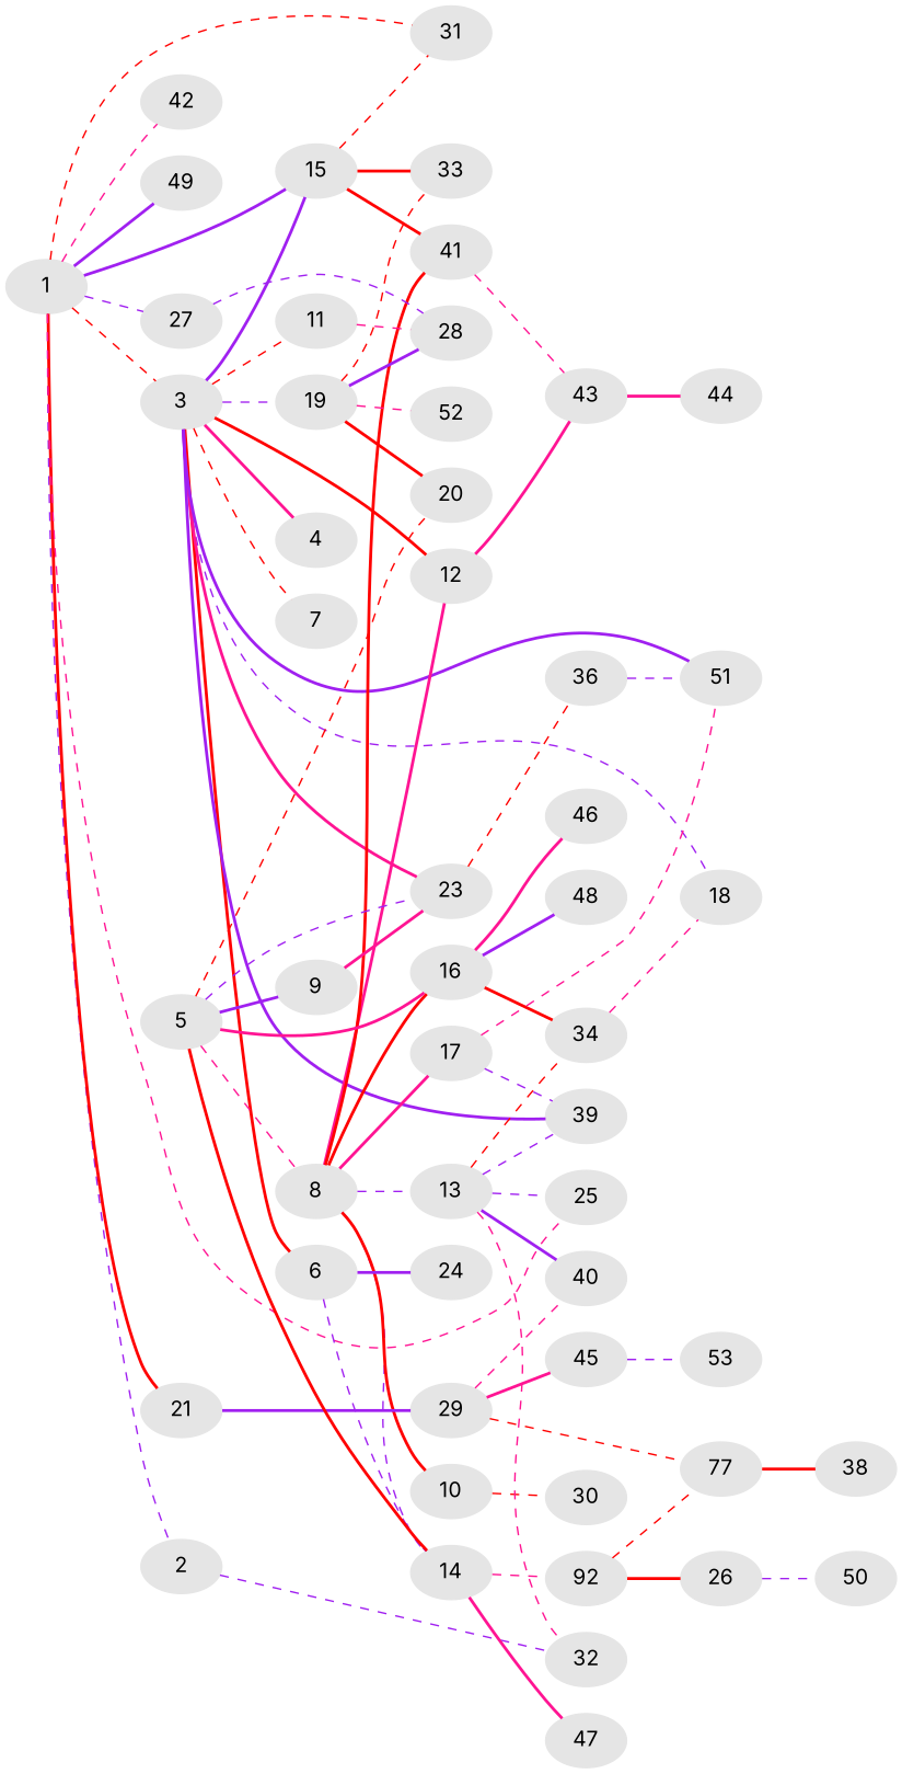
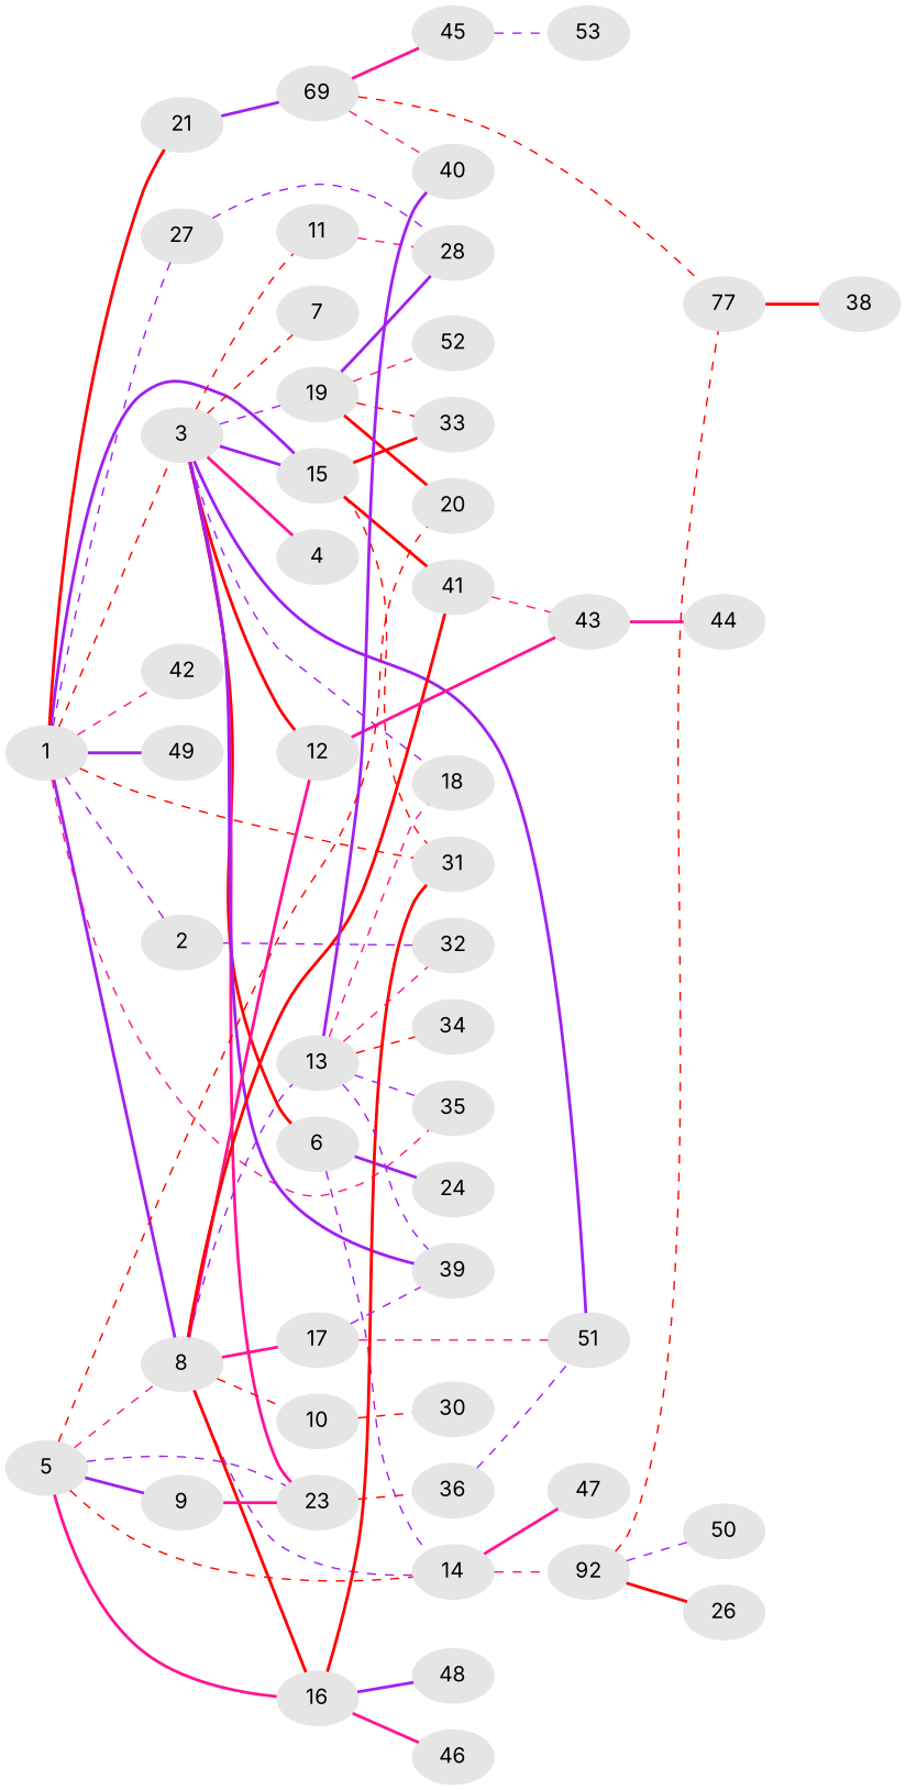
  graph {
    fontname=Inter
    rankdir=LR
    node [color=gray90 fontname=Inter style=filled]
    edge [color=purple fontname=Inter style=dashed weight=1.0]
    1
    2
    3
    8
    15
    21
-   25
+   25 [label=35]
    27
    31
    42
    49
    32
    4
    6
    7
    11
    12
    18
    19
    23
    39
    51
    14
    16
    10
    13
    17
    41
    33
-   29
+   29 [label=69]
    28
    5
    9
    20
    24
    43
    52
    36
    n39 [label=92]
    47
    46
    48
    30
    34
    40
    44
    26
    n48 [label=77]
    50
    45
    38
    53
    1 -- 2
    1 -- 3 [color=red]
+   1 -- 8 [style=bold]
    1 -- 15 [style=bold]
    1 -- 21 [color=red style=bold]
    1 -- 25 [color=deeppink]
    1 -- 27
    1 -- 31 [color=red weight=2.0]
    1 -- 42 [color=deeppink]
    1 -- 49 [style=bold]
    2 -- 32
    3 -- 15 [style=bold]
    3 -- 4 [color=deeppink style=bold]
    3 -- 6 [color=red style=bold]
    3 -- 7 [color=red]
    3 -- 11 [color=red weight=9.0]
    3 -- 12 [color=red style=bold]
    3 -- 18
    3 -- 19
    3 -- 23 [color=deeppink style=bold]
    3 -- 39 [style=bold]
    3 -- 51 [style=bold]
    8 -- 12 [color=deeppink style=bold]
    8 -- 14 [weight=6.0]
    8 -- 16 [color=red style=bold]
-   8 -- 10 [color=red style=bold]
+   8 -- 10 [color=red]
    8 -- 13
    8 -- 17 [color=deeppink style=bold]
    8 -- 41 [color=red style=bold]
    15 -- 31 [color=red]
    15 -- 41 [color=red style=bold]
    15 -- 33 [color=red style=bold weight=4.0]
    21 -- 29 [style=bold]
    27 -- 28
    6 -- 14
    6 -- 24 [style=bold]
    11 -- 28 [color=deeppink]
    12 -- 43 [color=deeppink style=bold]
    19 -- 33 [color=red]
    19 -- 28 [style=bold]
    19 -- 20 [color=red style=bold]
    19 -- 52 [color=deeppink weight=2.0]
    23 -- 36 [color=red]
    14 -- n39 [color=deeppink]
    14 -- 47 [color=deeppink style=bold]
-   16 -- 34 [color=red style=bold]
+   16 -- 31 [color=red style=bold]
    16 -- 46 [color=deeppink style=bold]
    16 -- 48 [style=bold]
    10 -- 30 [color=red]
    13 -- 25
    13 -- 32 [color=deeppink weight=3.0]
-   34 -- 18 [color=deeppink]
+   13 -- 18 [color=deeppink]
    13 -- 39
    13 -- 34 [color=red]
    13 -- 40 [style=bold]
    17 -- 39
    17 -- 51 [color=deeppink]
    41 -- 43 [color=deeppink]
    29 -- 40 [color=deeppink]
    29 -- n48 [color=red]
    29 -- 45 [color=deeppink style=bold]
    5 -- 8 [color=deeppink]
    5 -- 23
-   5 -- 14 [color=red style=bold]
+   5 -- 14 [color=red]
    5 -- 16 [color=deeppink style=bold]
    5 -- 9 [style=bold]
    5 -- 20 [color=red]
    9 -- 23 [color=deeppink style=bold weight=6.0]
    43 -- 44 [color=deeppink style=bold weight=2.0]
    36 -- 51
    n39 -- 26 [color=red style=bold]
    n39 -- n48 [color=red]
-   26 -- 50
+   n39 -- 50
    n48 -- 38 [color=red style=bold]
    45 -- 53
  }
